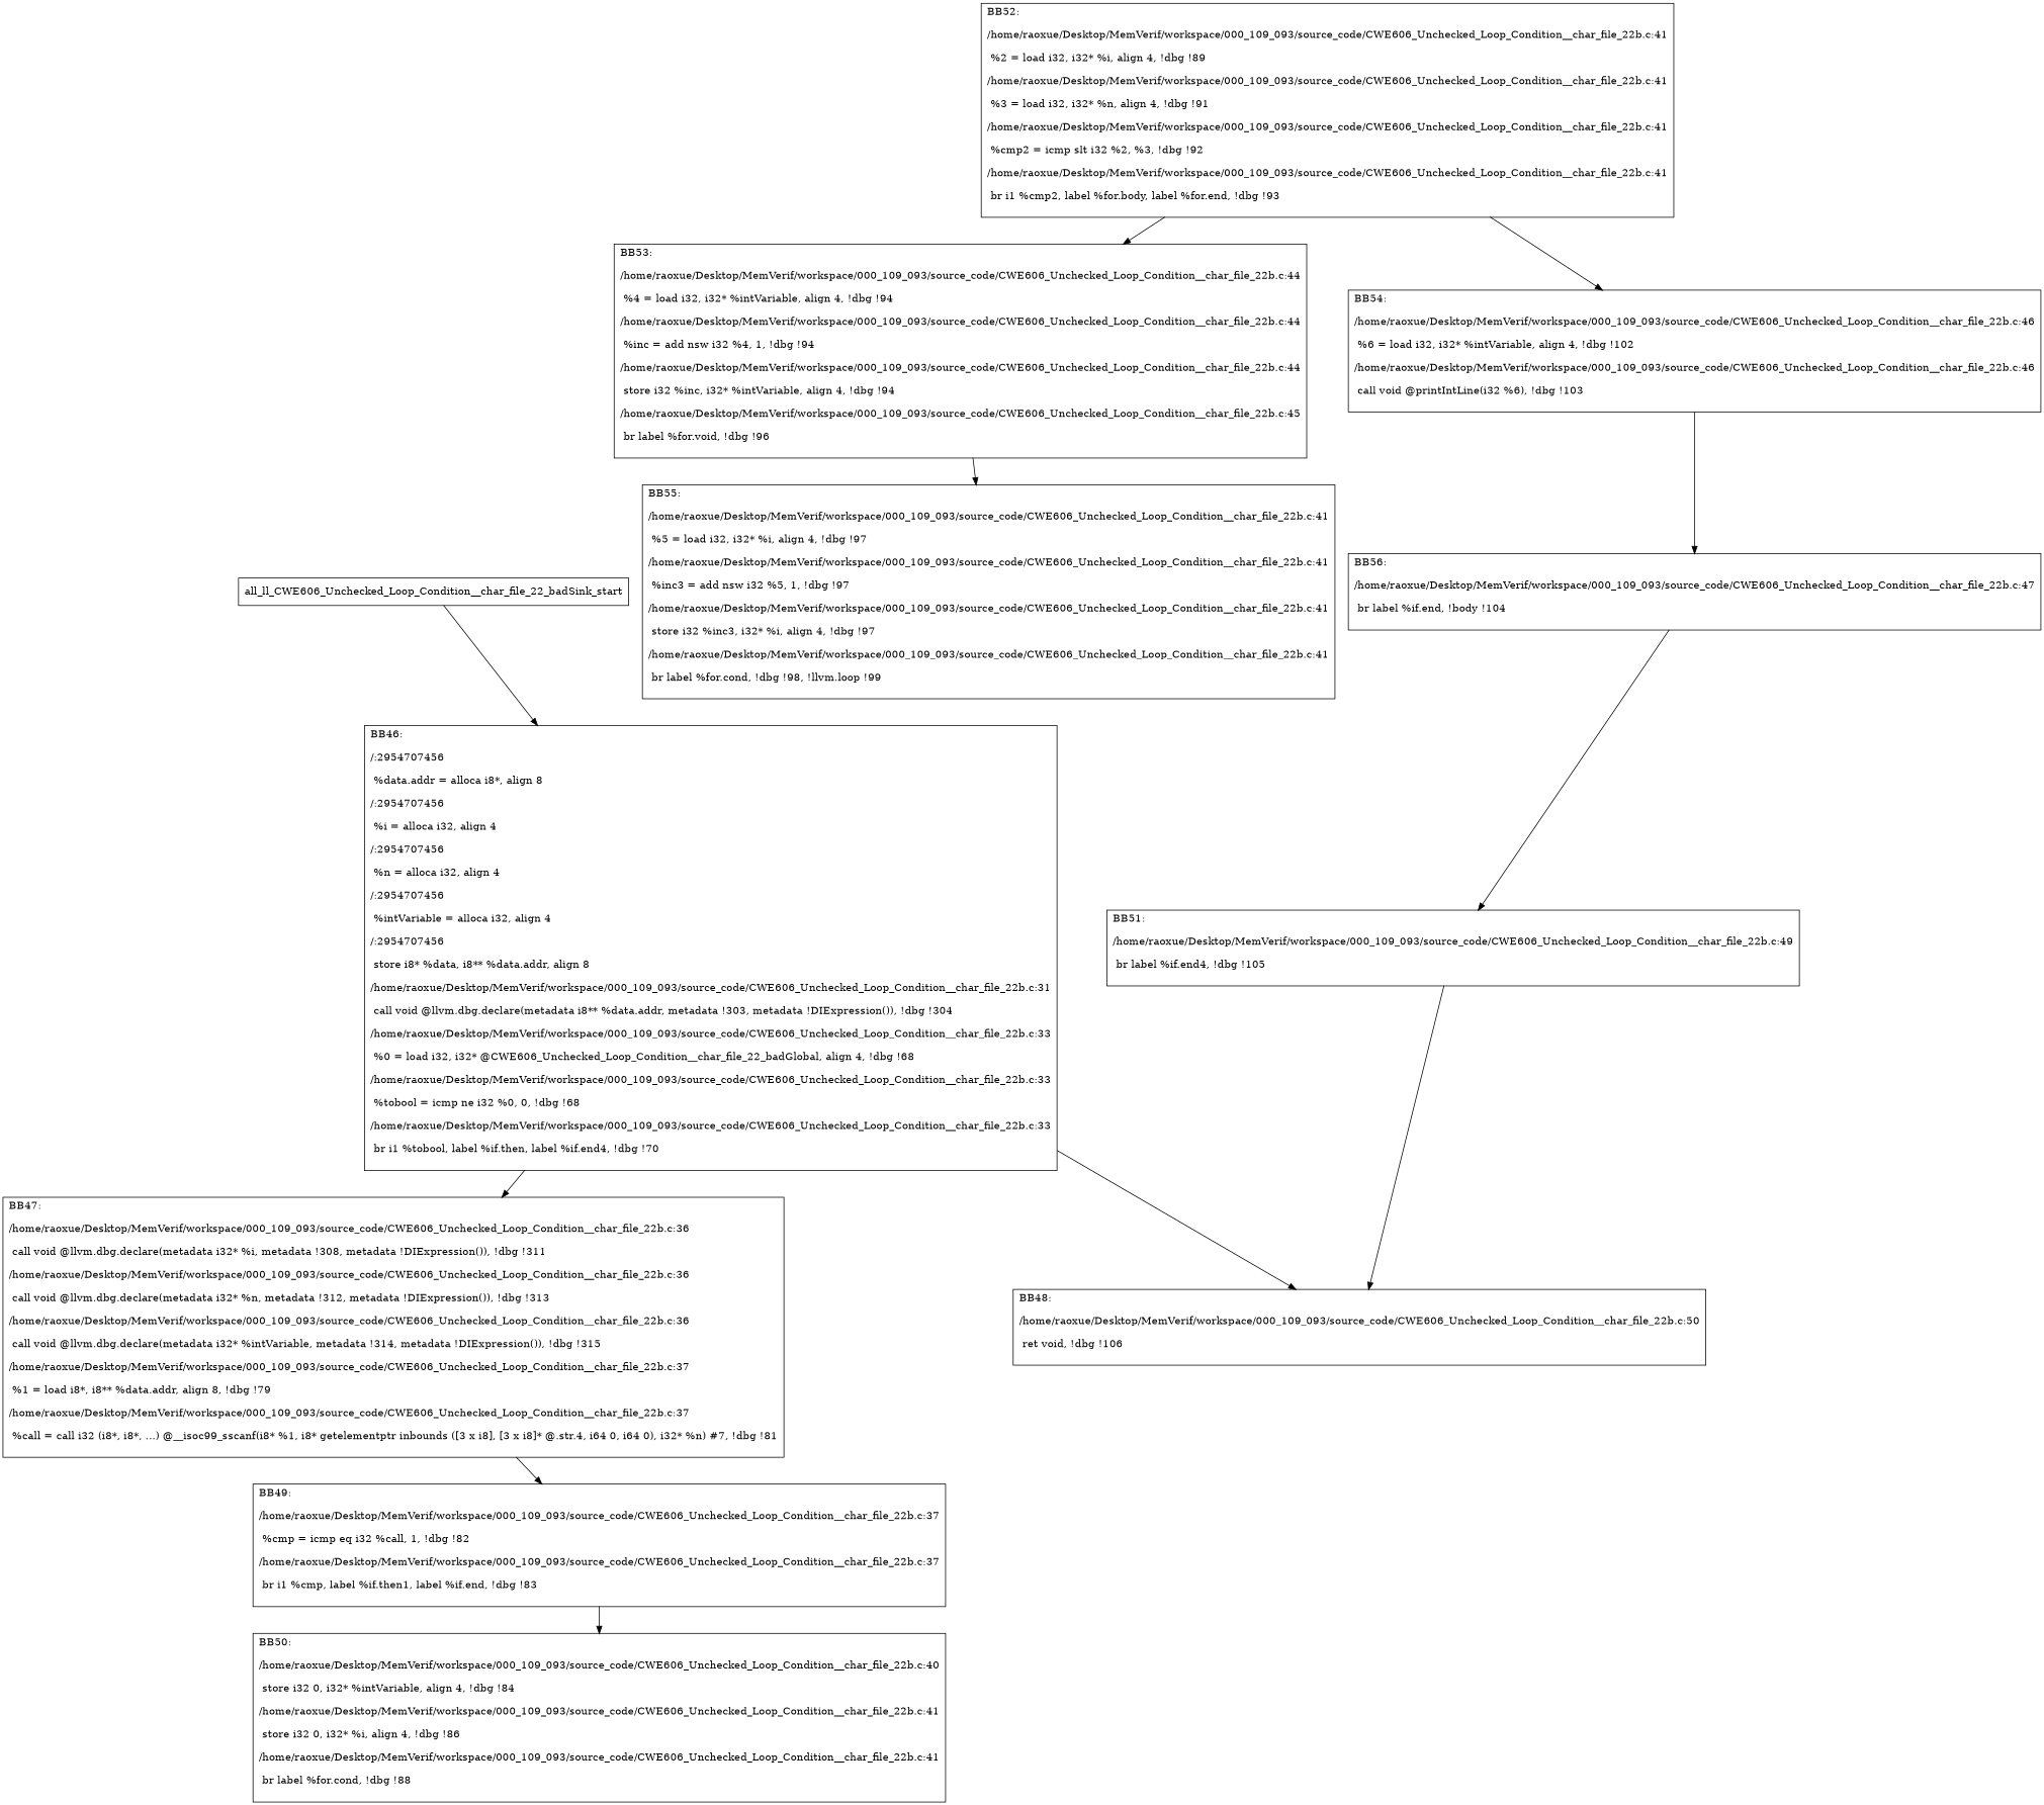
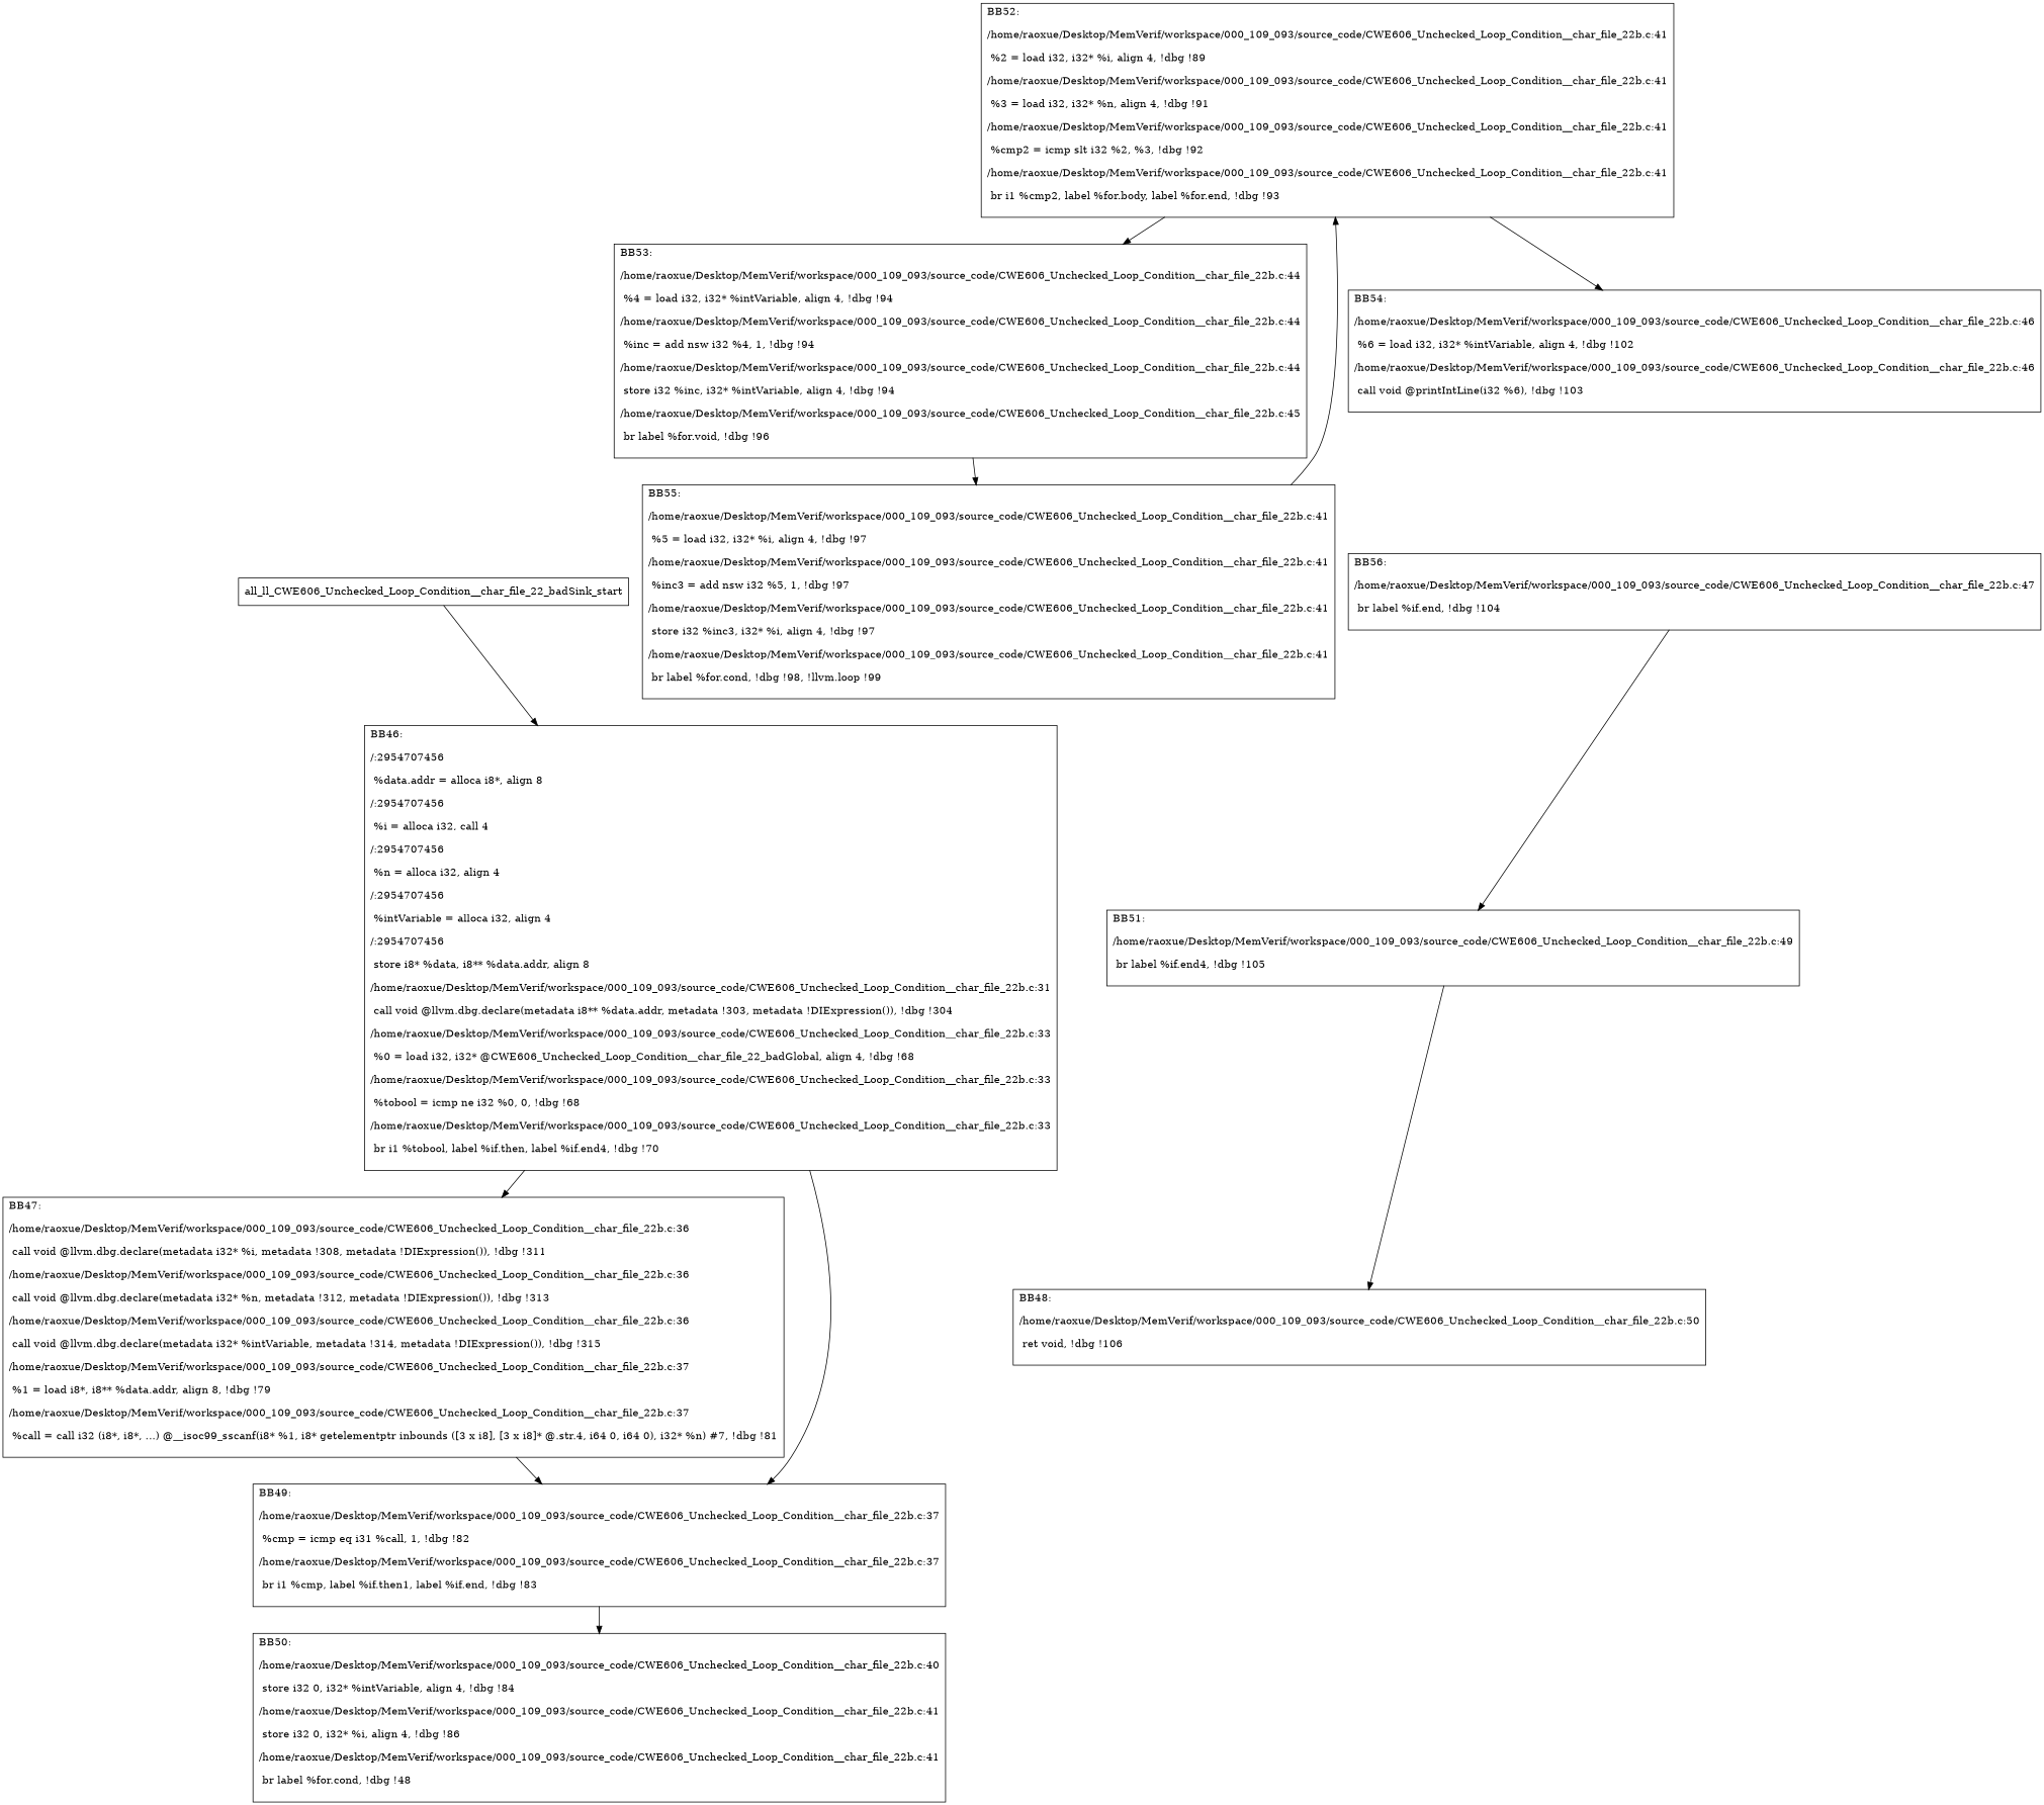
  digraph {
    node [shape=record]
    n1 [label="{all_ll_CWE606_Unchecked_Loop_Condition__char_file_22_badSink_start}"]
-   n2 [label="{BB46:\l\l/:2954707456\l\n  %data.addr = alloca i8*, align 8\l\n/:2954707456\l\n  %i = alloca i32, align 4\l\n/:2954707456\l\n  %n = alloca i32, align 4\l\n/:2954707456\l\n  %intVariable = alloca i32, align 4\l\n/:2954707456\l\n  store i8* %data, i8** %data.addr, align 8\l\n/home/raoxue/Desktop/MemVerif/workspace/000_109_093/source_code/CWE606_Unchecked_Loop_Condition__char_file_22b.c:31\l\n  call void @llvm.dbg.declare(metadata i8** %data.addr, metadata !303, metadata !DIExpression()), !dbg !304\l\n/home/raoxue/Desktop/MemVerif/workspace/000_109_093/source_code/CWE606_Unchecked_Loop_Condition__char_file_22b.c:33\l\n  %0 = load i32, i32* @CWE606_Unchecked_Loop_Condition__char_file_22_badGlobal, align 4, !dbg !68\l\n/home/raoxue/Desktop/MemVerif/workspace/000_109_093/source_code/CWE606_Unchecked_Loop_Condition__char_file_22b.c:33\l\n  %tobool = icmp ne i32 %0, 0, !dbg !68\l\n/home/raoxue/Desktop/MemVerif/workspace/000_109_093/source_code/CWE606_Unchecked_Loop_Condition__char_file_22b.c:33\l\n  br i1 %tobool, label %if.then, label %if.end4, !dbg !70\l\n}"]
+   n2 [label="{BB46:\l\l/:2954707456\l\n  %data.addr = alloca i8*, align 8\l\n/:2954707456\l\n  %i = alloca i32, call 4\l\n/:2954707456\l\n  %n = alloca i32, align 4\l\n/:2954707456\l\n  %intVariable = alloca i32, align 4\l\n/:2954707456\l\n  store i8* %data, i8** %data.addr, align 8\l\n/home/raoxue/Desktop/MemVerif/workspace/000_109_093/source_code/CWE606_Unchecked_Loop_Condition__char_file_22b.c:31\l\n  call void @llvm.dbg.declare(metadata i8** %data.addr, metadata !303, metadata !DIExpression()), !dbg !304\l\n/home/raoxue/Desktop/MemVerif/workspace/000_109_093/source_code/CWE606_Unchecked_Loop_Condition__char_file_22b.c:33\l\n  %0 = load i32, i32* @CWE606_Unchecked_Loop_Condition__char_file_22_badGlobal, align 4, !dbg !68\l\n/home/raoxue/Desktop/MemVerif/workspace/000_109_093/source_code/CWE606_Unchecked_Loop_Condition__char_file_22b.c:33\l\n  %tobool = icmp ne i32 %0, 0, !dbg !68\l\n/home/raoxue/Desktop/MemVerif/workspace/000_109_093/source_code/CWE606_Unchecked_Loop_Condition__char_file_22b.c:33\l\n  br i1 %tobool, label %if.then, label %if.end4, !dbg !70\l\n}"]
    n3 [label="{BB47:\l\l/home/raoxue/Desktop/MemVerif/workspace/000_109_093/source_code/CWE606_Unchecked_Loop_Condition__char_file_22b.c:36\l\n  call void @llvm.dbg.declare(metadata i32* %i, metadata !308, metadata !DIExpression()), !dbg !311\l\n/home/raoxue/Desktop/MemVerif/workspace/000_109_093/source_code/CWE606_Unchecked_Loop_Condition__char_file_22b.c:36\l\n  call void @llvm.dbg.declare(metadata i32* %n, metadata !312, metadata !DIExpression()), !dbg !313\l\n/home/raoxue/Desktop/MemVerif/workspace/000_109_093/source_code/CWE606_Unchecked_Loop_Condition__char_file_22b.c:36\l\n  call void @llvm.dbg.declare(metadata i32* %intVariable, metadata !314, metadata !DIExpression()), !dbg !315\l\n/home/raoxue/Desktop/MemVerif/workspace/000_109_093/source_code/CWE606_Unchecked_Loop_Condition__char_file_22b.c:37\l\n  %1 = load i8*, i8** %data.addr, align 8, !dbg !79\l\n/home/raoxue/Desktop/MemVerif/workspace/000_109_093/source_code/CWE606_Unchecked_Loop_Condition__char_file_22b.c:37\l\n  %call = call i32 (i8*, i8*, ...) @__isoc99_sscanf(i8* %1, i8* getelementptr inbounds ([3 x i8], [3 x i8]* @.str.4, i64 0, i64 0), i32* %n) #7, !dbg !81\l\n}"]
    n4 [label="{BB48:\l\l/home/raoxue/Desktop/MemVerif/workspace/000_109_093/source_code/CWE606_Unchecked_Loop_Condition__char_file_22b.c:50\l\n  ret void, !dbg !106\l\n}"]
-   n5 [label="{BB49:\l\l/home/raoxue/Desktop/MemVerif/workspace/000_109_093/source_code/CWE606_Unchecked_Loop_Condition__char_file_22b.c:37\l\n  %cmp = icmp eq i32 %call, 1, !dbg !82\l\n/home/raoxue/Desktop/MemVerif/workspace/000_109_093/source_code/CWE606_Unchecked_Loop_Condition__char_file_22b.c:37\l\n  br i1 %cmp, label %if.then1, label %if.end, !dbg !83\l\n}"]
-   n6 [label="{BB50:\l\l/home/raoxue/Desktop/MemVerif/workspace/000_109_093/source_code/CWE606_Unchecked_Loop_Condition__char_file_22b.c:40\l\n  store i32 0, i32* %intVariable, align 4, !dbg !84\l\n/home/raoxue/Desktop/MemVerif/workspace/000_109_093/source_code/CWE606_Unchecked_Loop_Condition__char_file_22b.c:41\l\n  store i32 0, i32* %i, align 4, !dbg !86\l\n/home/raoxue/Desktop/MemVerif/workspace/000_109_093/source_code/CWE606_Unchecked_Loop_Condition__char_file_22b.c:41\l\n  br label %for.cond, !dbg !88\l\n}"]
+   n5 [label="{BB49:\l\l/home/raoxue/Desktop/MemVerif/workspace/000_109_093/source_code/CWE606_Unchecked_Loop_Condition__char_file_22b.c:37\l\n  %cmp = icmp eq i31 %call, 1, !dbg !82\l\n/home/raoxue/Desktop/MemVerif/workspace/000_109_093/source_code/CWE606_Unchecked_Loop_Condition__char_file_22b.c:37\l\n  br i1 %cmp, label %if.then1, label %if.end, !dbg !83\l\n}"]
+   n6 [label="{BB50:\l\l/home/raoxue/Desktop/MemVerif/workspace/000_109_093/source_code/CWE606_Unchecked_Loop_Condition__char_file_22b.c:40\l\n  store i32 0, i32* %intVariable, align 4, !dbg !84\l\n/home/raoxue/Desktop/MemVerif/workspace/000_109_093/source_code/CWE606_Unchecked_Loop_Condition__char_file_22b.c:41\l\n  store i32 0, i32* %i, align 4, !dbg !86\l\n/home/raoxue/Desktop/MemVerif/workspace/000_109_093/source_code/CWE606_Unchecked_Loop_Condition__char_file_22b.c:41\l\n  br label %for.cond, !dbg !48\l\n}"]
    n7 [label="{BB51:\l\l/home/raoxue/Desktop/MemVerif/workspace/000_109_093/source_code/CWE606_Unchecked_Loop_Condition__char_file_22b.c:49\l\n  br label %if.end4, !dbg !105\l\n}"]
    n8 [label="{BB52:\l\l/home/raoxue/Desktop/MemVerif/workspace/000_109_093/source_code/CWE606_Unchecked_Loop_Condition__char_file_22b.c:41\l\n  %2 = load i32, i32* %i, align 4, !dbg !89\l\n/home/raoxue/Desktop/MemVerif/workspace/000_109_093/source_code/CWE606_Unchecked_Loop_Condition__char_file_22b.c:41\l\n  %3 = load i32, i32* %n, align 4, !dbg !91\l\n/home/raoxue/Desktop/MemVerif/workspace/000_109_093/source_code/CWE606_Unchecked_Loop_Condition__char_file_22b.c:41\l\n  %cmp2 = icmp slt i32 %2, %3, !dbg !92\l\n/home/raoxue/Desktop/MemVerif/workspace/000_109_093/source_code/CWE606_Unchecked_Loop_Condition__char_file_22b.c:41\l\n  br i1 %cmp2, label %for.body, label %for.end, !dbg !93\l\n}"]
    n9 [label="{BB53:\l\l/home/raoxue/Desktop/MemVerif/workspace/000_109_093/source_code/CWE606_Unchecked_Loop_Condition__char_file_22b.c:44\l\n  %4 = load i32, i32* %intVariable, align 4, !dbg !94\l\n/home/raoxue/Desktop/MemVerif/workspace/000_109_093/source_code/CWE606_Unchecked_Loop_Condition__char_file_22b.c:44\l\n  %inc = add nsw i32 %4, 1, !dbg !94\l\n/home/raoxue/Desktop/MemVerif/workspace/000_109_093/source_code/CWE606_Unchecked_Loop_Condition__char_file_22b.c:44\l\n  store i32 %inc, i32* %intVariable, align 4, !dbg !94\l\n/home/raoxue/Desktop/MemVerif/workspace/000_109_093/source_code/CWE606_Unchecked_Loop_Condition__char_file_22b.c:45\l\n  br label %for.void, !dbg !96\l\n}"]
    n10 [label="{BB54:\l\l/home/raoxue/Desktop/MemVerif/workspace/000_109_093/source_code/CWE606_Unchecked_Loop_Condition__char_file_22b.c:46\l\n  %6 = load i32, i32* %intVariable, align 4, !dbg !102\l\n/home/raoxue/Desktop/MemVerif/workspace/000_109_093/source_code/CWE606_Unchecked_Loop_Condition__char_file_22b.c:46\l\n  call void @printIntLine(i32 %6), !dbg !103\l\n}"]
    n11 [label="{BB55:\l\l/home/raoxue/Desktop/MemVerif/workspace/000_109_093/source_code/CWE606_Unchecked_Loop_Condition__char_file_22b.c:41\l\n  %5 = load i32, i32* %i, align 4, !dbg !97\l\n/home/raoxue/Desktop/MemVerif/workspace/000_109_093/source_code/CWE606_Unchecked_Loop_Condition__char_file_22b.c:41\l\n  %inc3 = add nsw i32 %5, 1, !dbg !97\l\n/home/raoxue/Desktop/MemVerif/workspace/000_109_093/source_code/CWE606_Unchecked_Loop_Condition__char_file_22b.c:41\l\n  store i32 %inc3, i32* %i, align 4, !dbg !97\l\n/home/raoxue/Desktop/MemVerif/workspace/000_109_093/source_code/CWE606_Unchecked_Loop_Condition__char_file_22b.c:41\l\n  br label %for.cond, !dbg !98, !llvm.loop !99\l\n}"]
-   n12 [label="{BB56:\l\l/home/raoxue/Desktop/MemVerif/workspace/000_109_093/source_code/CWE606_Unchecked_Loop_Condition__char_file_22b.c:47\l\n  br label %if.end, !body !104\l\n}"]
+   n12 [label="{BB56:\l\l/home/raoxue/Desktop/MemVerif/workspace/000_109_093/source_code/CWE606_Unchecked_Loop_Condition__char_file_22b.c:47\l\n  br label %if.end, !dbg !104\l\n}"]
    n1 -> n2
    n2 -> n3
-   n2 -> n4
+   n2 -> n5
    n3 -> n5
    n5 -> n6
    n7 -> n4
    n8 -> n9
    n8 -> n10
    n9 -> n11
-   n10 -> n12
+   n11 -> n8
    n12 -> n7
  }
